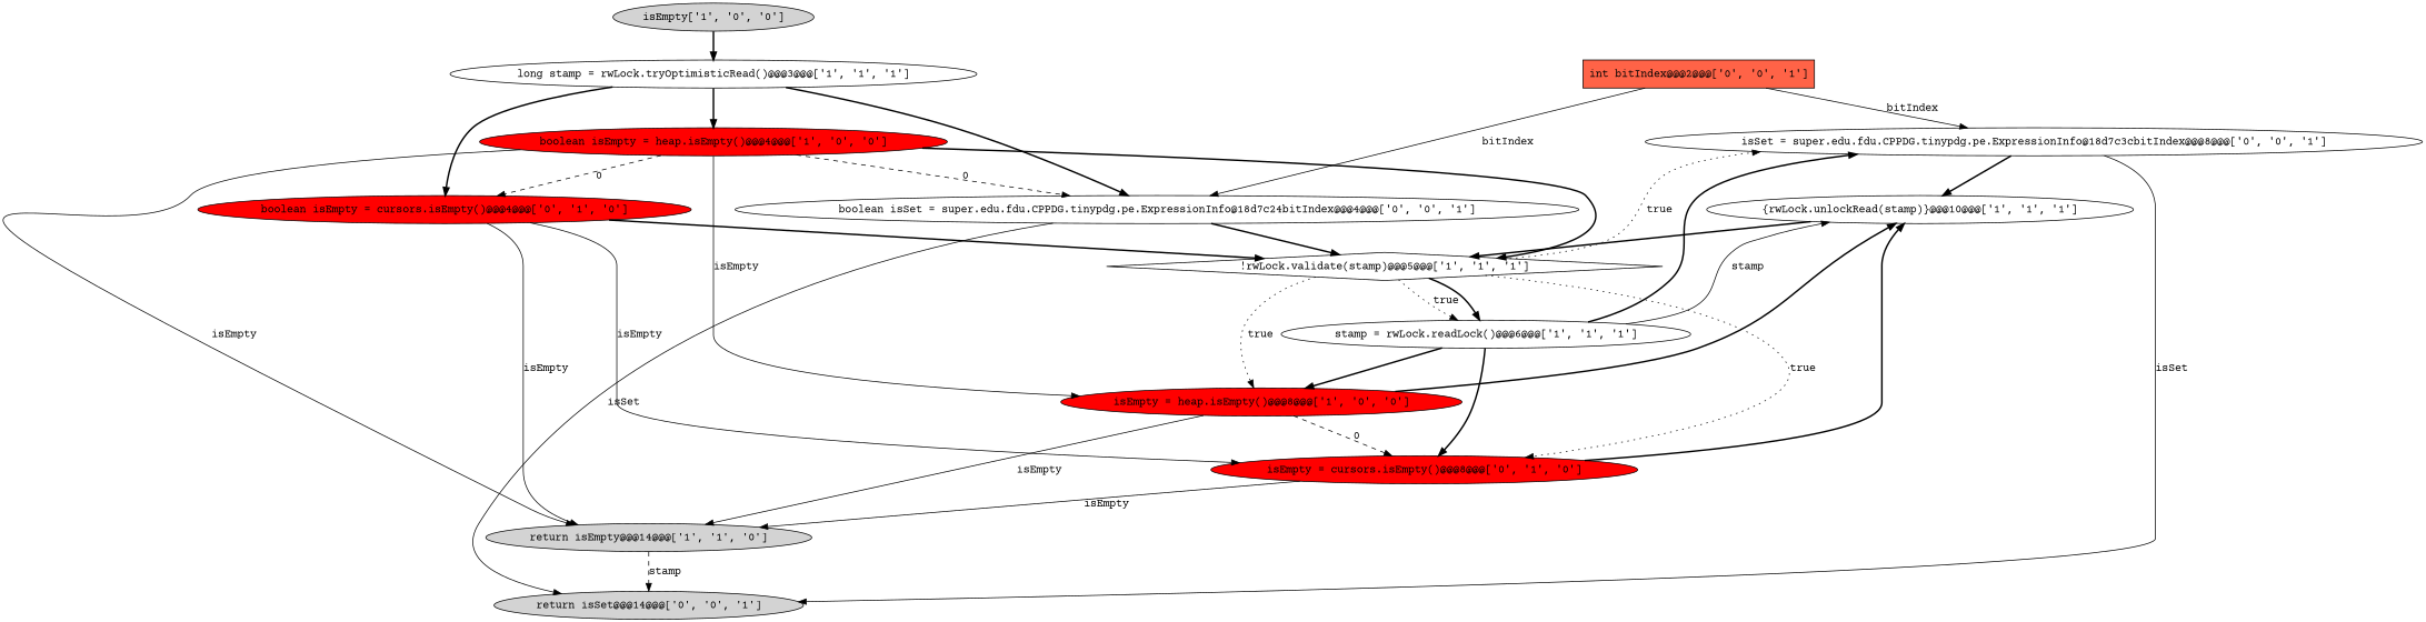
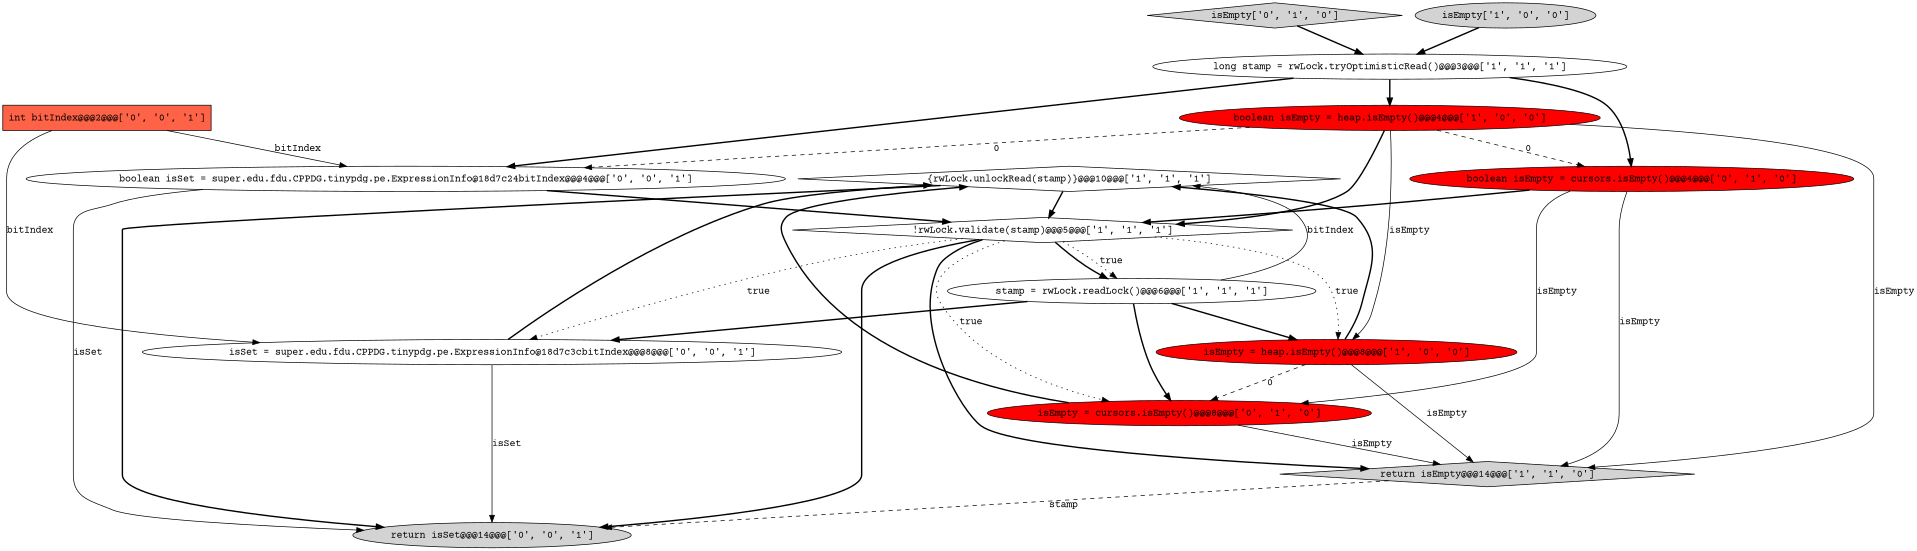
  digraph {
    fontname="Courier Prime"
    node [fillcolor=white fontname="Courier Prime" shape=ellipse style=filled]
    edge [fontname="Courier Prime" style=bold]
-   n1 [fillcolor=lightgray label="return isEmpty@@@14@@@['1', '1', '0']"]
+   n1 [fillcolor=lightgray label="return isEmpty@@@14@@@['1', '1', '0']" shape=diamond]
    n2 [fillcolor=lightgray label="return isSet@@@14@@@['0', '0', '1']"]
    n3 [fillcolor=red label="isEmpty = cursors.isEmpty()@@@8@@@['0', '1', '0']"]
-   n4 [label="{rwLock.unlockRead(stamp)}@@@10@@@['1', '1', '1']"]
+   n4 [label="{rwLock.unlockRead(stamp)}@@@10@@@['1', '1', '1']" shape=diamond]
    n5 [label="!rwLock.validate(stamp)@@@5@@@['1', '1', '1']" shape=diamond]
    n6 [fillcolor=tomato label="int bitIndex@@@2@@@['0', '0', '1']" shape=box]
    n7 [label="isSet = super.edu.fdu.CPPDG.tinypdg.pe.ExpressionInfo@18d7c3cbitIndex@@@8@@@['0', '0', '1']"]
    n8 [label="boolean isSet = super.edu.fdu.CPPDG.tinypdg.pe.ExpressionInfo@18d7c24bitIndex@@@4@@@['0', '0', '1']"]
+   n9 [fillcolor=lightgray label="isEmpty['0', '1', '0']" shape=diamond]
    n10 [label="long stamp = rwLock.tryOptimisticRead()@@@3@@@['1', '1', '1']"]
    n11 [fillcolor=red label="boolean isEmpty = heap.isEmpty()@@@4@@@['1', '0', '0']"]
    n12 [fillcolor=red label="boolean isEmpty = cursors.isEmpty()@@@4@@@['0', '1', '0']"]
    n13 [fillcolor=red label="isEmpty = heap.isEmpty()@@@8@@@['1', '0', '0']"]
    n14 [fillcolor=lightgray label="isEmpty['1', '0', '0']"]
    n15 [label="stamp = rwLock.readLock()@@@6@@@['1', '1', '1']"]
    n1 -> n2 [label=stamp style=dashed]
    n3 -> n1 [label=isEmpty style=solid]
    n3 -> n4
+   n4 -> n2
    n4 -> n5
+   n5 -> n1
+   n5 -> n2
    n5 -> n3 [label=true style=dotted]
    n5 -> n7 [label=true style=dotted]
    n5 -> n13 [label=true style=dotted]
    n5 -> n15 [label=true style=dotted]
    n5 -> n15
    n6 -> n7 [label=bitIndex style=solid]
    n6 -> n8 [label=bitIndex style=solid]
    n7 -> n2 [label=isSet style=solid]
    n7 -> n4
    n8 -> n2 [label=isSet style=solid]
    n8 -> n5
+   n9 -> n10
    n10 -> n8
    n10 -> n11
    n10 -> n12
    n11 -> n1 [label=isEmpty style=solid]
    n11 -> n5
    n11 -> n8 [label=0 style=dashed]
    n11 -> n12 [label=0 style=dashed]
    n11 -> n13 [label=isEmpty style=solid]
    n12 -> n1 [label=isEmpty style=solid]
    n12 -> n3 [label=isEmpty style=solid]
    n12 -> n5
    n13 -> n1 [label=isEmpty style=solid]
    n13 -> n3 [label=0 style=dashed]
    n13 -> n4
    n14 -> n10
    n15 -> n3
-   n15 -> n4 [label=stamp style=solid]
+   n15 -> n4 [label=bitIndex style=solid]
    n15 -> n7
    n15 -> n13
  }
